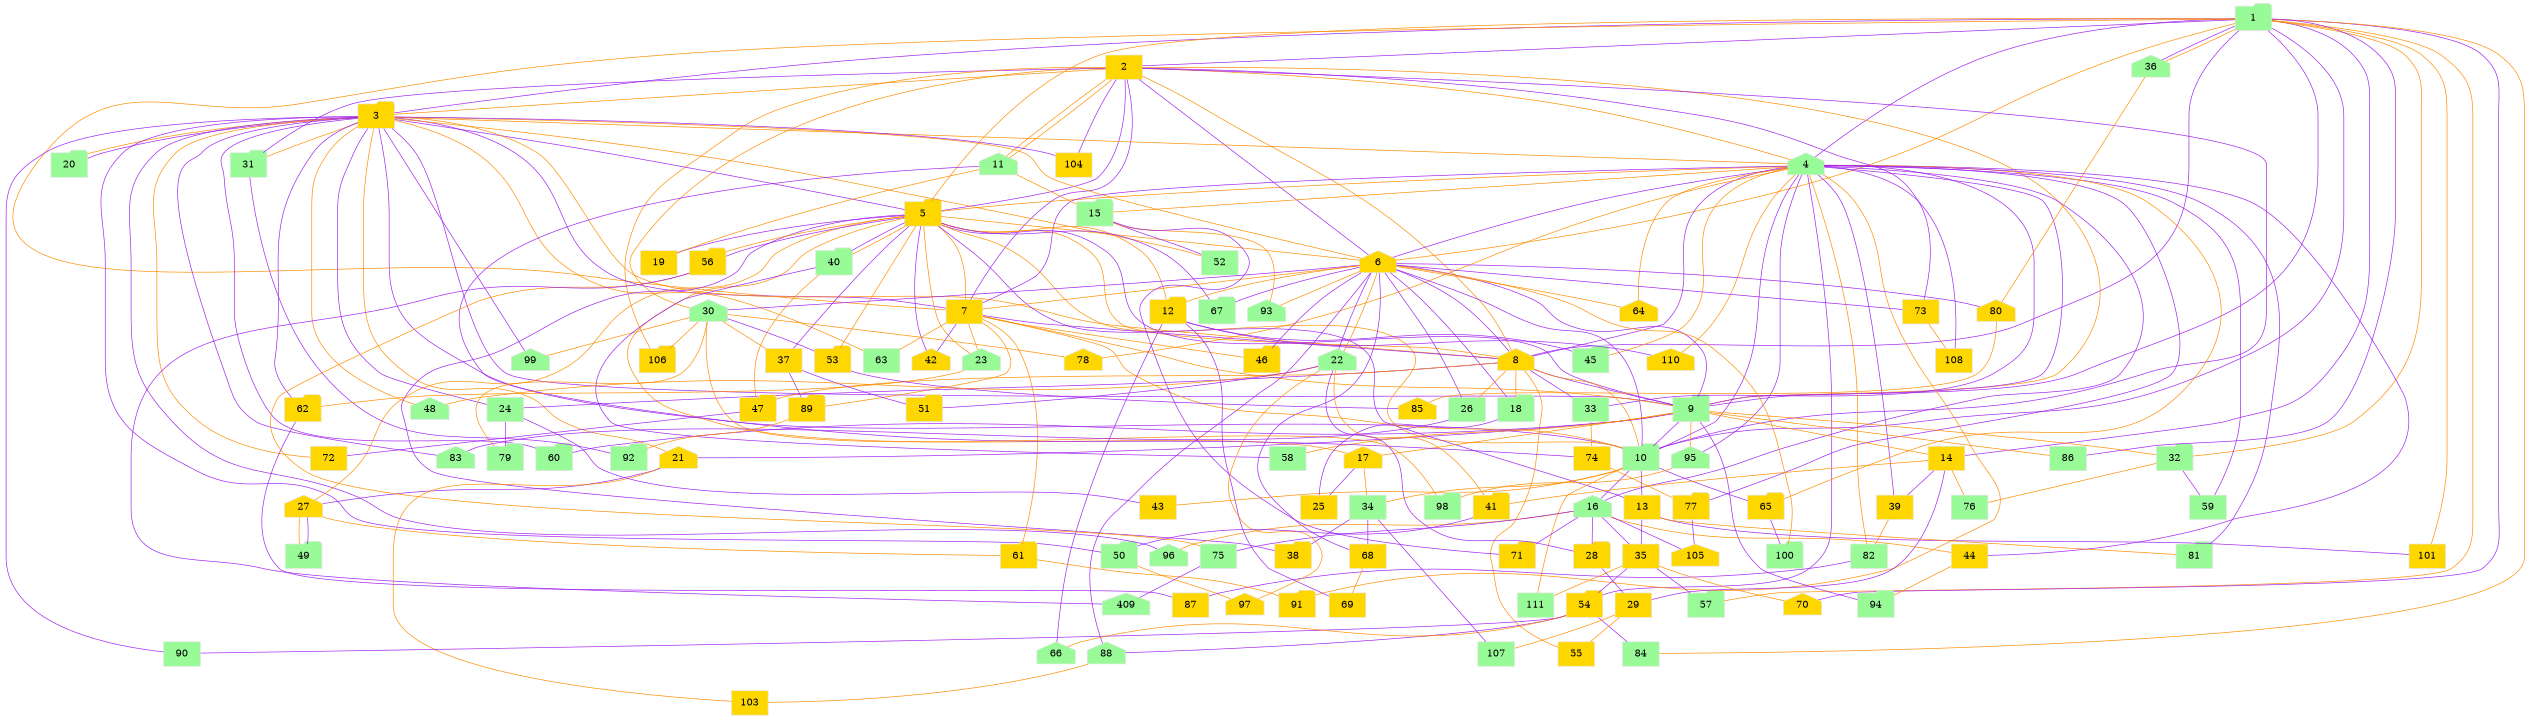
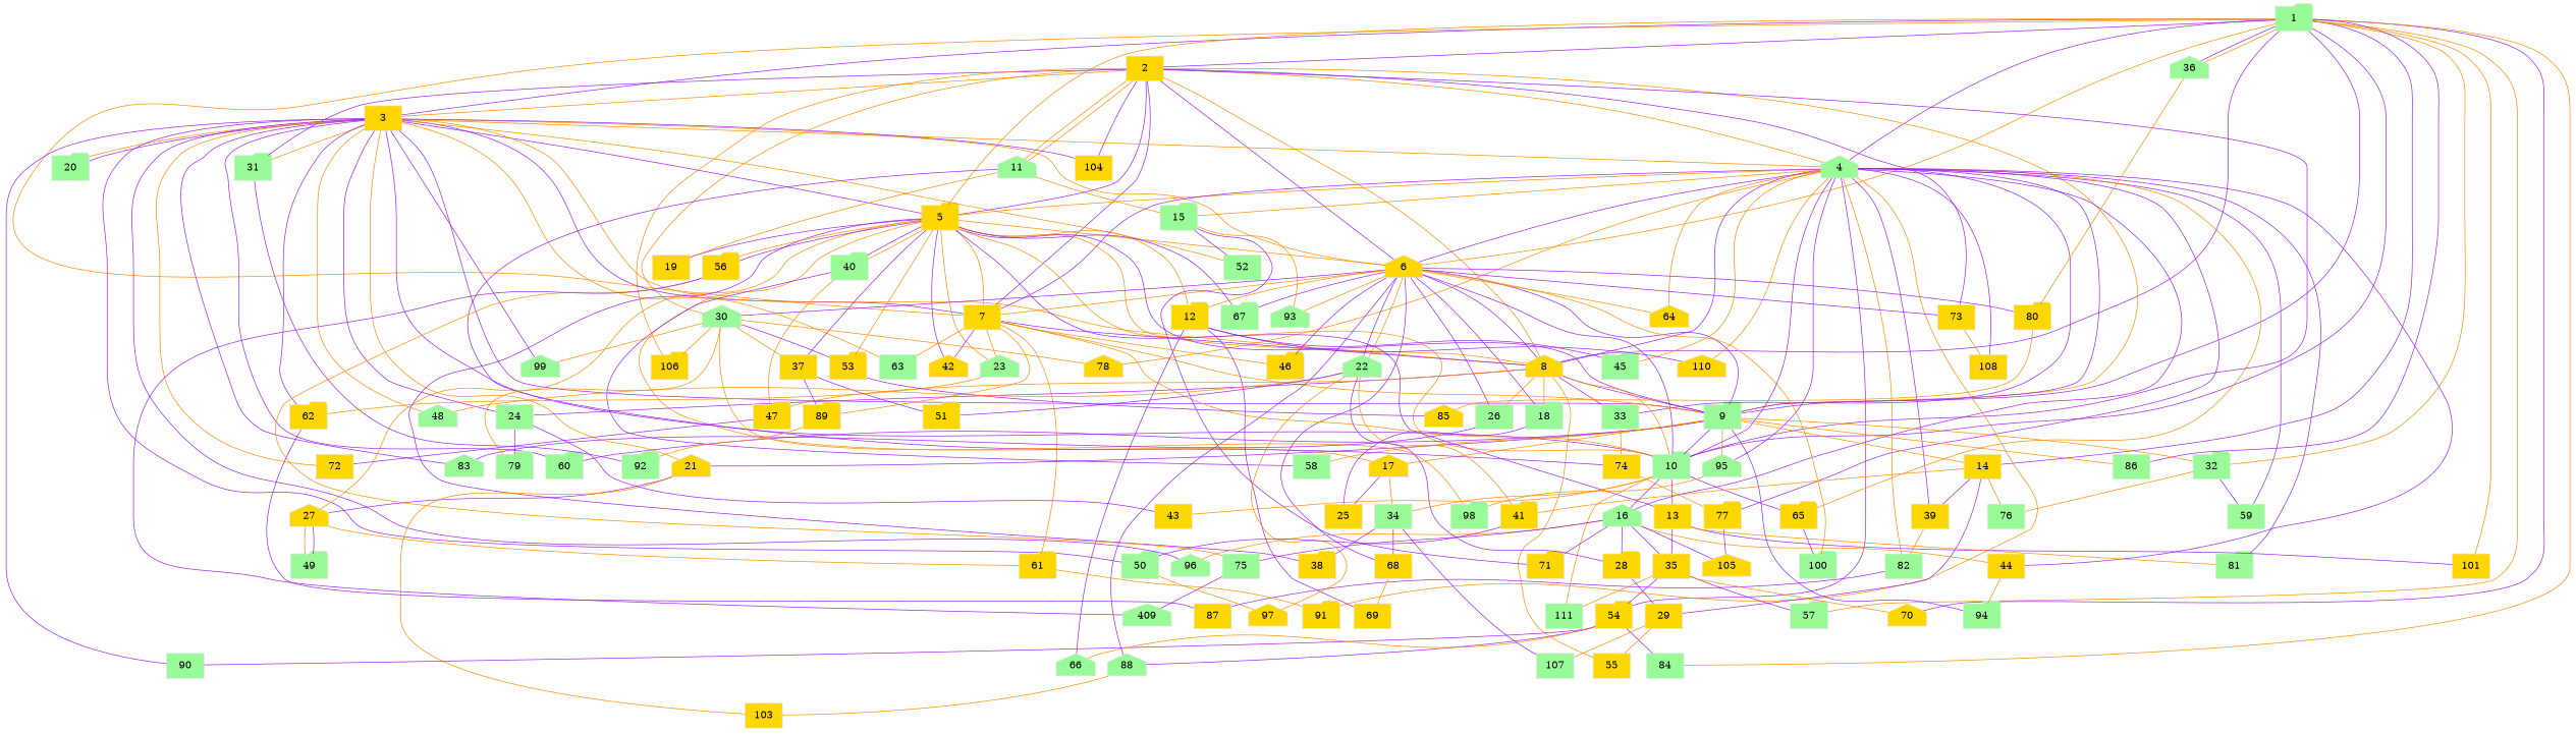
  graph {
    node [color=gray90 fillcolor=gold shape=folder style=filled]
    edge [color=purple]
    1 [fillcolor=palegreen]
    2 [shape=box]
-   3
+   3 [shape=box]
    4 [fillcolor=palegreen shape=house]
    5
    6 [shape=house]
    7 [shape=box]
    8 [shape=house]
    9 [fillcolor=palegreen]
    10 [fillcolor=palegreen]
    14 [shape=box]
    32 [fillcolor=palegreen]
    36 [fillcolor=palegreen shape=house]
    57 [fillcolor=palegreen]
    70 [shape=house]
    84 [fillcolor=palegreen shape=box]
    86 [fillcolor=palegreen shape=box]
    101 [shape=box]
    11 [fillcolor=palegreen shape=house]
    30 [fillcolor=palegreen shape=house]
    31 [fillcolor=palegreen]
    73 [shape=box]
    104 [shape=box]
    106
    20 [fillcolor=palegreen]
    21 [shape=house]
    24 [fillcolor=palegreen shape=box]
    48 [fillcolor=palegreen shape=house]
    50 [fillcolor=palegreen]
    52 [fillcolor=palegreen shape=box]
    60 [fillcolor=palegreen]
    62
    63 [fillcolor=palegreen shape=box]
    72 [shape=box]
    83 [fillcolor=palegreen shape=house]
    90 [fillcolor=palegreen shape=box]
    96 [fillcolor=palegreen shape=house]
    99 [fillcolor=palegreen shape=house]
    15 [fillcolor=palegreen]
    16 [fillcolor=palegreen shape=house]
    33 [fillcolor=palegreen shape=box]
    39 [shape=box]
    44 [shape=box]
    45 [fillcolor=palegreen]
    54
    59 [fillcolor=palegreen shape=box]
    64 [shape=house]
    65
    77
    78 [shape=house]
    81 [fillcolor=palegreen]
    82 [fillcolor=palegreen shape=box]
    91
    95 [fillcolor=palegreen shape=house]
    108 [shape=box]
    110 [shape=house]
    12
    13 [shape=box]
    17 [shape=house]
    19 [shape=box]
    23 [fillcolor=palegreen shape=house]
    27 [shape=house]
    37 [shape=box]
    38
    40 [fillcolor=palegreen]
    42 [shape=house]
    53
    56
    67 [fillcolor=palegreen]
    18 [fillcolor=palegreen]
    22 [fillcolor=palegreen shape=house]
    26 [fillcolor=palegreen shape=box]
    46
    68 [shape=box]
-   80 [shape=house]
+   80
    88 [fillcolor=palegreen shape=house]
    93 [fillcolor=palegreen shape=house]
    100 [fillcolor=palegreen]
    61
    89
    47
    55 [shape=box]
    58 [fillcolor=palegreen shape=box]
    94 [fillcolor=palegreen]
    34 [fillcolor=palegreen shape=box]
    43 [shape=box]
    111 [fillcolor=palegreen shape=box]
    29 [shape=box]
    41
    76 [fillcolor=palegreen shape=box]
    74 [shape=box]
    79 [fillcolor=palegreen]
    98 [fillcolor=palegreen]
    92 [fillcolor=palegreen]
    103 [shape=box]
    97 [shape=house]
    87 [shape=box]
    71
    35 [shape=box]
    28
    75 [fillcolor=palegreen shape=box]
    105 [shape=house]
    66 [fillcolor=palegreen shape=house]
    69 [shape=box]
    25 [shape=box]
    49 [fillcolor=palegreen]
    51
    85 [shape=house]
    n109 [fillcolor=palegreen label=409 shape=house]
    107 [fillcolor=palegreen shape=box]
    1 -- 2
    1 -- 3
    1 -- 4
    1 -- 5 [color=darkorange]
    1 -- 6 [color=darkorange]
    1 -- 7 [color=darkorange]
    1 -- 8
    1 -- 9
    1 -- 10
    1 -- 14
    1 -- 32 [color=darkorange]
    1 -- 36
    1 -- 36 [color=darkorange]
    1 -- 57 [color=darkorange]
    1 -- 70
    1 -- 84 [color=darkorange]
    1 -- 86
    1 -- 101 [color=darkorange]
    2 -- 3 [color=darkorange]
    2 -- 4 [color=darkorange]
    2 -- 5
    2 -- 6
    2 -- 7
    2 -- 8 [color=darkorange]
    2 -- 9 [color=darkorange]
    2 -- 10
    2 -- 11 [color=darkorange]
    2 -- 11 [color=darkorange]
    2 -- 30 [color=darkorange]
    2 -- 31
    2 -- 73
    2 -- 104
    2 -- 106 [color=darkorange]
    3 -- 4 [color=darkorange]
    3 -- 5
    3 -- 6 [color=darkorange]
    3 -- 7
    3 -- 8 [color=darkorange]
    3 -- 9
    3 -- 10
    3 -- 31 [color=darkorange]
    3 -- 104
    3 -- 20 [color=darkorange]
    3 -- 20
    3 -- 21 [color=darkorange]
    3 -- 24
    3 -- 48 [color=darkorange]
    3 -- 50
    3 -- 52 [color=darkorange]
    3 -- 60
    3 -- 62
    3 -- 63 [color=darkorange]
    3 -- 72 [color=darkorange]
    3 -- 83
    3 -- 90
    3 -- 96
    3 -- 99
    4 -- 5 [color=darkorange]
    4 -- 6
    4 -- 7
    4 -- 8
    4 -- 9
    4 -- 10
    4 -- 15 [color=darkorange]
    4 -- 16
    4 -- 33
    4 -- 39
    4 -- 44
    4 -- 45 [color=darkorange]
    4 -- 54
    4 -- 59
    4 -- 64 [color=darkorange]
    4 -- 65 [color=darkorange]
    4 -- 77
    4 -- 78 [color=darkorange]
    4 -- 81
    4 -- 82 [color=darkorange]
    4 -- 91 [color=darkorange]
    4 -- 95
    4 -- 108
    4 -- 110 [color=darkorange]
    5 -- 6 [color=darkorange]
    5 -- 7 [color=darkorange]
    5 -- 8 [color=darkorange]
    5 -- 9
    5 -- 10 [color=darkorange]
    5 -- 12 [color=darkorange]
    5 -- 13
    5 -- 17 [color=darkorange]
    5 -- 19
    5 -- 23 [color=darkorange]
    5 -- 27 [color=darkorange]
    5 -- 37
    5 -- 38
    5 -- 40
    5 -- 40 [color=darkorange]
    5 -- 42
    5 -- 53 [color=darkorange]
    5 -- 56 [color=darkorange]
    5 -- 56
    5 -- 67
    6 -- 7 [color=darkorange]
    6 -- 8
    6 -- 9
    6 -- 10
    6 -- 30
    6 -- 73
    6 -- 64 [color=darkorange]
    6 -- 12 [color=darkorange]
    6 -- 67
    6 -- 18
    6 -- 22
    6 -- 22 [color=darkorange]
    6 -- 26
    6 -- 46
    6 -- 68
    6 -- 80
    6 -- 88
    6 -- 93 [color=darkorange]
    6 -- 100 [color=darkorange]
    7 -- 8
    7 -- 9 [color=darkorange]
    7 -- 10 [color=darkorange]
    7 -- 63 [color=darkorange]
    7 -- 23 [color=darkorange]
    7 -- 42
    7 -- 46 [color=darkorange]
    7 -- 61 [color=darkorange]
    7 -- 89 [color=darkorange]
    8 -- 9
    8 -- 10 [color=darkorange]
    8 -- 24
    8 -- 33
    8 -- 18 [color=darkorange]
    8 -- 26 [color=darkorange]
    8 -- 47 [color=darkorange]
    8 -- 55 [color=darkorange]
    9 -- 10
    9 -- 14 [color=darkorange]
    9 -- 32 [color=darkorange]
    9 -- 86 [color=darkorange]
    9 -- 21
    9 -- 60
    9 -- 95 [color=darkorange]
    9 -- 17 [color=darkorange]
    9 -- 58 [color=darkorange]
    9 -- 94
    10 -- 16
    10 -- 65
    10 -- 13
    10 -- 34 [color=darkorange]
    10 -- 43 [color=darkorange]
    10 -- 111 [color=darkorange]
    14 -- 39
    14 -- 29
    14 -- 41 [color=darkorange]
    14 -- 76 [color=darkorange]
    32 -- 59
    32 -- 76 [color=darkorange]
    36 -- 80 [color=darkorange]
    11 -- 15 [color=darkorange]
    11 -- 19 [color=darkorange]
    11 -- 74
    30 -- 106 [color=darkorange]
    30 -- 99 [color=darkorange]
    30 -- 78 [color=darkorange]
    30 -- 37 [color=darkorange]
    30 -- 53
    30 -- 79 [color=darkorange]
    30 -- 98 [color=darkorange]
    31 -- 92
    73 -- 108 [color=darkorange]
    21 -- 27
    21 -- 103 [color=darkorange]
    24 -- 43
    24 -- 79
    50 -- 97 [color=darkorange]
    62 -- 87
    15 -- 52
    15 -- 93 [color=darkorange]
    15 -- 71
    16 -- 96 [color=darkorange]
    16 -- 44 [color=darkorange]
    16 -- 71
    16 -- 35
    16 -- 28
    16 -- 75
    16 -- 105
    33 -- 74 [color=darkorange]
    39 -- 82 [color=darkorange]
    44 -- 94 [color=darkorange]
    54 -- 84
    54 -- 90
    54 -- 88
    54 -- 66 [color=darkorange]
    65 -- 100
    77 -- 105
    82 -- 87
    95 -- 98 [color=darkorange]
    12 -- 45
    12 -- 110
    12 -- 66
    12 -- 69
    13 -- 101
    13 -- 81 [color=darkorange]
    13 -- 35
    17 -- 34 [color=darkorange]
    17 -- 25
    23 -- 62 [color=darkorange]
    27 -- 61 [color=darkorange]
    27 -- 49 [color=darkorange]
    27 -- 49
    37 -- 89
    37 -- 51
    40 -- 47 [color=darkorange]
    40 -- 58
    53 -- 85
    56 -- 75 [color=darkorange]
    56 -- n109
    18 -- 25
    22 -- 48 [color=darkorange]
    22 -- 41 [color=darkorange]
    22 -- 97 [color=darkorange]
    22 -- 28
    22 -- 51
    26 -- 83
    68 -- 69 [color=darkorange]
    80 -- 85 [color=darkorange]
    88 -- 103 [color=darkorange]
    61 -- 91 [color=darkorange]
    89 -- 92 [color=darkorange]
    47 -- 72
    34 -- 38
    34 -- 68
    34 -- 107
    29 -- 55 [color=darkorange]
    29 -- 107 [color=darkorange]
    41 -- 50
    74 -- 77 [color=darkorange]
    35 -- 57
    35 -- 70 [color=darkorange]
    35 -- 54
    35 -- 111 [color=darkorange]
    28 -- 29
    75 -- n109
  }
